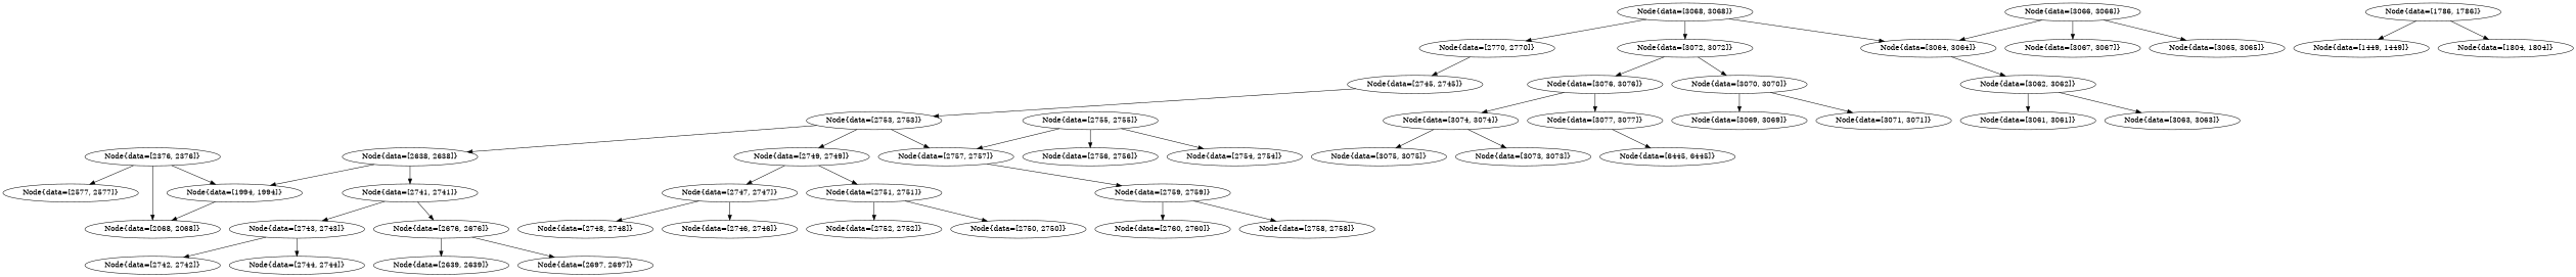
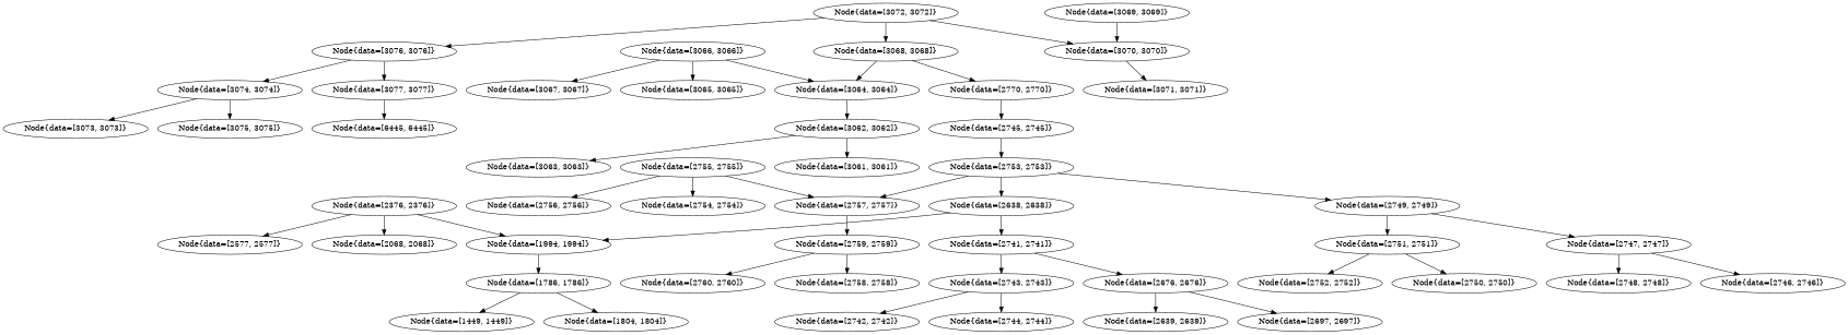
  digraph {
    n1 [label="Node{data=[2770, 2770]}"]
    n2 [label="Node{data=[2745, 2745]}"]
    n3 [label="Node{data=[2753, 2753]}"]
    n4 [label="Node{data=[3068, 3068]}"]
    n5 [label="Node{data=[3064, 3064]}"]
    n6 [label="Node{data=[3072, 3072]}"]
    n7 [label="Node{data=[2638, 2638]}"]
    n8 [label="Node{data=[1994, 1994]}"]
    n9 [label="Node{data=[2741, 2741]}"]
    n10 [label="Node{data=[2749, 2749]}"]
    n11 [label="Node{data=[2757, 2757]}"]
    n12 [label="Node{data=[1786, 1786]}"]
    n13 [label="Node{data=[2676, 2676]}"]
    n14 [label="Node{data=[2743, 2743]}"]
    n15 [label="Node{data=[1449, 1449]}"]
    n16 [label="Node{data=[1804, 1804]}"]
    n17 [label="Node{data=[2376, 2376]}"]
    n18 [label="Node{data=[2068, 2068]}"]
    n19 [label="Node{data=[2577, 2577]}"]
    n20 [label="Node{data=[2639, 2639]}"]
    n21 [label="Node{data=[2697, 2697]}"]
    n22 [label="Node{data=[2742, 2742]}"]
    n23 [label="Node{data=[2744, 2744]}"]
    n24 [label="Node{data=[2747, 2747]}"]
    n25 [label="Node{data=[2751, 2751]}"]
    n26 [label="Node{data=[2759, 2759]}"]
    n27 [label="Node{data=[2746, 2746]}"]
    n28 [label="Node{data=[2748, 2748]}"]
    n29 [label="Node{data=[2750, 2750]}"]
    n30 [label="Node{data=[2752, 2752]}"]
    n31 [label="Node{data=[2755, 2755]}"]
    n32 [label="Node{data=[2754, 2754]}"]
    n33 [label="Node{data=[2756, 2756]}"]
    n34 [label="Node{data=[2758, 2758]}"]
    n35 [label="Node{data=[2760, 2760]}"]
    n36 [label="Node{data=[3062, 3062]}"]
    n37 [label="Node{data=[3070, 3070]}"]
    n38 [label="Node{data=[3076, 3076]}"]
    n39 [label="Node{data=[3061, 3061]}"]
    n40 [label="Node{data=[3063, 3063]}"]
    n41 [label="Node{data=[3066, 3066]}"]
    n42 [label="Node{data=[3065, 3065]}"]
    n43 [label="Node{data=[3067, 3067]}"]
    n44 [label="Node{data=[3069, 3069]}"]
    n45 [label="Node{data=[3071, 3071]}"]
    n46 [label="Node{data=[3074, 3074]}"]
    n47 [label="Node{data=[3077, 3077]}"]
    n48 [label="Node{data=[3073, 3073]}"]
    n49 [label="Node{data=[3075, 3075]}"]
    n50 [label="Node{data=[6445, 6445]}"]
    n1 -> n2
    n2 -> n3
    n3 -> n7
    n3 -> n10
    n3 -> n11
    n4 -> n1
    n4 -> n5
-   n4 -> n6
+   n6 -> n4
    n5 -> n36
    n6 -> n37
    n6 -> n38
    n7 -> n8
    n7 -> n9
-   n8 -> n18
+   n8 -> n12
    n9 -> n13
    n9 -> n14
    n10 -> n24
    n10 -> n25
    n11 -> n26
    n12 -> n15
    n12 -> n16
    n13 -> n20
    n13 -> n21
    n14 -> n22
    n14 -> n23
    n17 -> n8
    n17 -> n18
    n17 -> n19
    n24 -> n27
    n24 -> n28
    n25 -> n29
    n25 -> n30
    n26 -> n34
    n26 -> n35
    n31 -> n11
    n31 -> n32
    n31 -> n33
    n36 -> n39
    n36 -> n40
-   n37 -> n44
+   n44 -> n37
    n37 -> n45
    n38 -> n46
    n38 -> n47
    n41 -> n5
    n41 -> n42
    n41 -> n43
    n46 -> n48
    n46 -> n49
    n47 -> n50
  }
